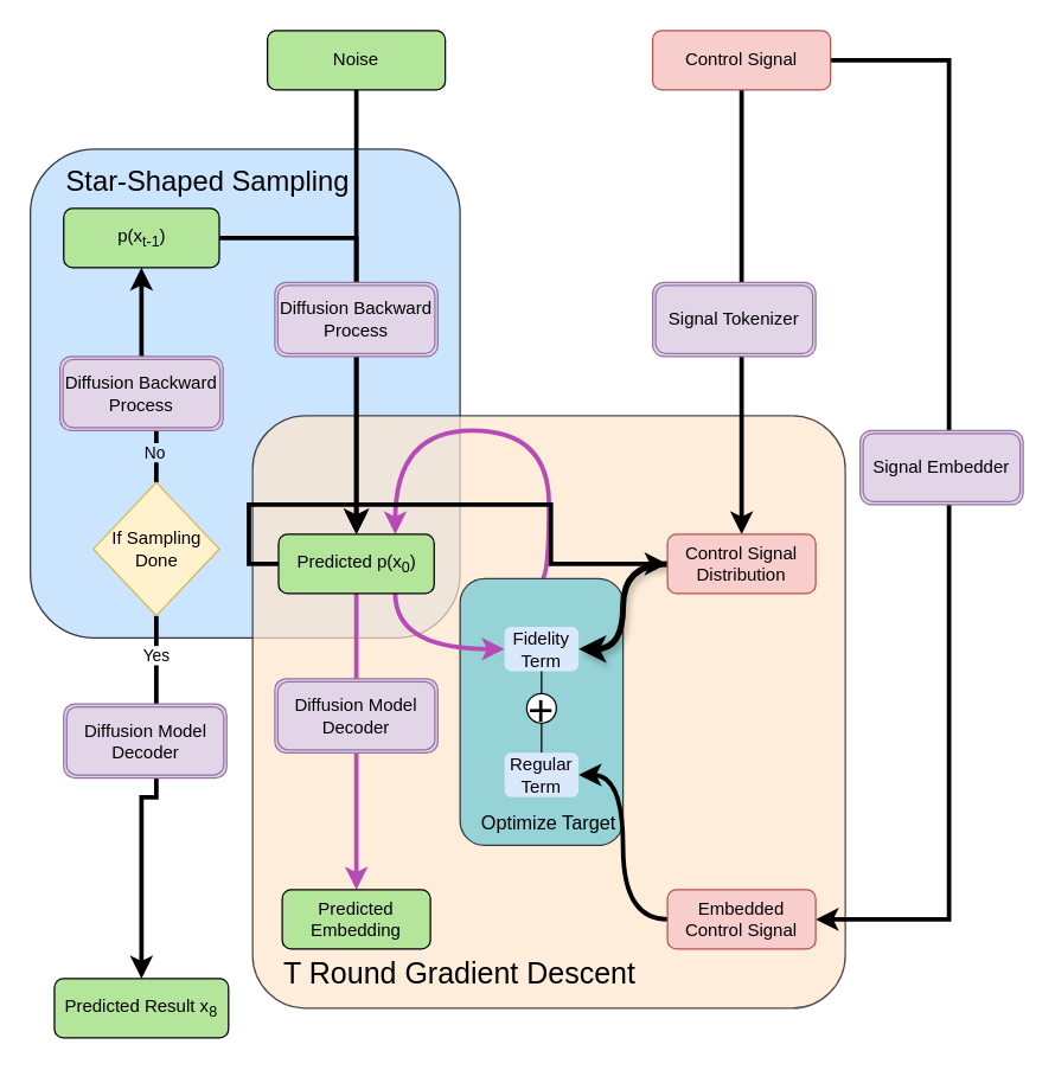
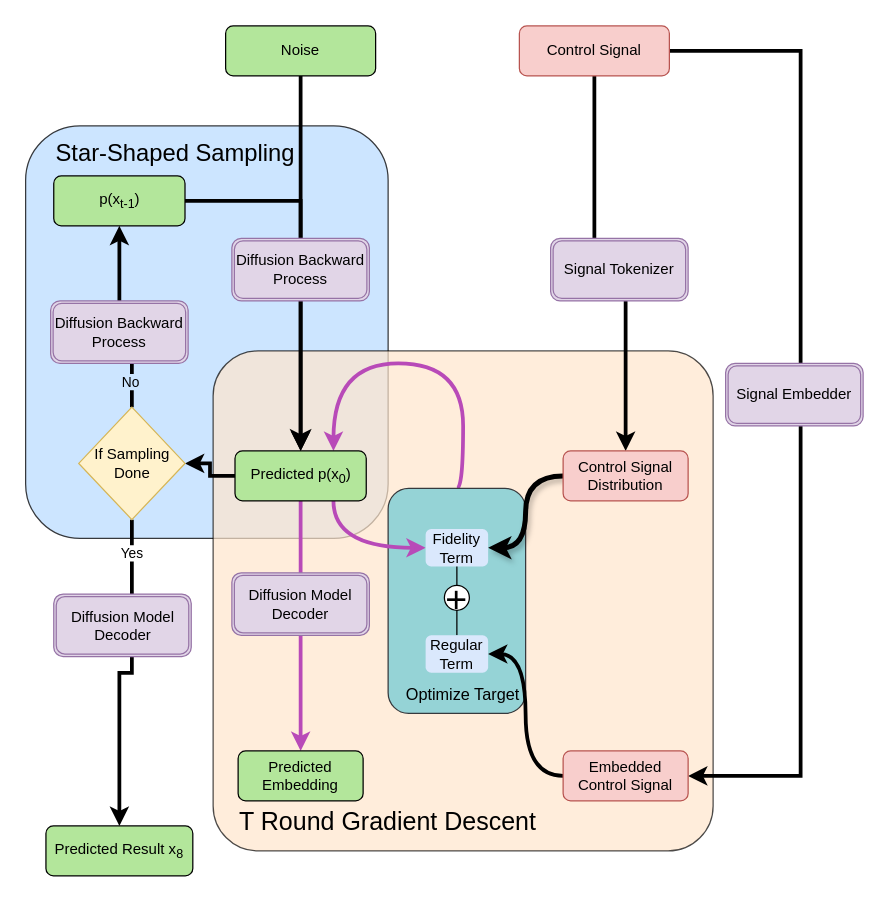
  <mxCell id="0" />
  <mxCell id="1" parent="0" />
  <mxCell id="2" value="" style="rounded=1;whiteSpace=wrap;html=1;fillColor=#cce5ff;strokeColor=#36393d;" parent="1" vertex="1"><mxGeometry x="20" y="100" width="290" height="330" as="geometry" /></mxCell>
  <mxCell id="3" value="" style="rounded=1;whiteSpace=wrap;html=1;fillColor=#FFE6CC;arcSize=9;textOpacity=50;textShadow=0;opacity=70;" parent="1" vertex="1"><mxGeometry x="170" y="280" width="400" height="400" as="geometry" /></mxCell>
  <mxCell id="4" style="edgeStyle=orthogonalEdgeStyle;rounded=0;orthogonalLoop=1;jettySize=auto;html=1;exitX=0.5;exitY=0;exitDx=0;exitDy=0;entryX=0;entryY=0.25;entryDx=0;entryDy=0;curved=1;strokeWidth=3;fillColor=#e1d5e7;strokeColor=#B84AB8;" parent="1" source="5" target="13" edge="1"><mxGeometry relative="1" as="geometry"><Array as="points"><mxPoint x="370" y="390" /><mxPoint x="370" y="290" /><mxPoint x="266" y="290" /></Array></mxGeometry></mxCell>
  <mxCell id="5" value="" style="rounded=1;whiteSpace=wrap;html=1;fillColor=#95D3D6;strokeColor=#36393d;" parent="1" vertex="1"><mxGeometry x="310" y="390" width="110" height="180" as="geometry" /></mxCell>
  <mxCell id="6" style="edgeStyle=orthogonalEdgeStyle;rounded=0;orthogonalLoop=1;jettySize=auto;html=1;exitX=0.5;exitY=1;exitDx=0;exitDy=0;entryX=0.5;entryY=0;entryDx=0;entryDy=0;strokeWidth=3;" parent="1" source="8" target="19" edge="1"><mxGeometry relative="1" as="geometry" /></mxCell>
  <mxCell id="7" style="edgeStyle=orthogonalEdgeStyle;rounded=0;orthogonalLoop=1;jettySize=auto;html=1;exitX=1;exitY=0.5;exitDx=0;exitDy=0;entryX=1;entryY=0.5;entryDx=0;entryDy=0;strokeWidth=3;" parent="1" source="8" target="17" edge="1"><mxGeometry relative="1" as="geometry"><Array as="points"><mxPoint x="640" y="40" /><mxPoint x="640" y="620" /></Array></mxGeometry></mxCell>
- <mxCell id="8" value="Control Signal" style="rounded=1;whiteSpace=wrap;html=1;fontSize=12;glass=0;strokeWidth=1;shadow=0;fillColor=#F8CECC;strokeColor=#B85450;" parent="1" vertex="1"><mxGeometry x="440" y="20" width="120" height="40" as="geometry" /></mxCell>
+ <mxCell id="8" value="Control Signal" style="rounded=1;whiteSpace=wrap;html=1;fontSize=12;glass=0;strokeWidth=1;shadow=0;fillColor=#F8CECC;strokeColor=#B85450;" parent="1" vertex="1"><mxGeometry x="415" y="20" width="120" height="40" as="geometry" /></mxCell>
  <mxCell id="9" style="edgeStyle=orthogonalEdgeStyle;rounded=0;orthogonalLoop=1;jettySize=auto;html=1;exitX=1;exitY=0.5;exitDx=0;exitDy=0;strokeWidth=3;strokeColor=#B84AB8;" parent="1" source="13" target="20" edge="1"><mxGeometry relative="1" as="geometry"><mxPoint x="240" y="390" as="sourcePoint" /></mxGeometry></mxCell>
  <mxCell id="10" style="edgeStyle=orthogonalEdgeStyle;rounded=0;orthogonalLoop=1;jettySize=auto;html=1;exitX=1;exitY=0.25;exitDx=0;exitDy=0;entryX=0;entryY=0.5;entryDx=0;entryDy=0;curved=1;strokeWidth=3;strokeColor=#B84AB8;" parent="1" source="13" target="23" edge="1"><mxGeometry relative="1" as="geometry"><mxPoint x="266.25" y="390" as="sourcePoint" /></mxGeometry></mxCell>
  <mxCell id="11" value="Yes" style="edgeStyle=orthogonalEdgeStyle;rounded=0;orthogonalLoop=1;jettySize=auto;html=1;exitX=0.5;exitY=1;exitDx=0;exitDy=0;strokeWidth=3;entryX=0;entryY=0.5;entryDx=0;entryDy=0;" parent="1" source="37" target="40" edge="1"><mxGeometry x="-0.788" relative="1" as="geometry"><mxPoint x="95" y="660" as="targetPoint" /><mxPoint as="offset" /></mxGeometry></mxCell>
- <mxCell id="12" style="edgeStyle=orthogonalEdgeStyle;rounded=0;orthogonalLoop=1;jettySize=auto;html=1;exitX=0.5;exitY=1;exitDx=0;exitDy=0;strokeWidth=3;" parent="1" source="13" target="19" edge="1"><mxGeometry relative="1" as="geometry" /></mxCell>
+ <mxCell id="12" style="edgeStyle=orthogonalEdgeStyle;rounded=0;orthogonalLoop=1;jettySize=auto;html=1;exitX=0.5;exitY=1;exitDx=0;exitDy=0;entryX=1;entryY=0.5;entryDx=0;entryDy=0;strokeWidth=3;" parent="1" source="13" target="37" edge="1"><mxGeometry relative="1" as="geometry" /></mxCell>
  <mxCell id="13" value="Predicted p(x&lt;sub&gt;0&lt;/sub&gt;)" style="rounded=1;whiteSpace=wrap;html=1;fontSize=12;glass=0;strokeWidth=1;shadow=0;fillColor=#B3E69B;direction=south;strokeColor=default;" parent="1" vertex="1"><mxGeometry x="187.5" y="360" width="105" height="40" as="geometry" /></mxCell>
  <mxCell id="14" style="edgeStyle=orthogonalEdgeStyle;rounded=0;orthogonalLoop=1;jettySize=auto;html=1;exitX=0.5;exitY=1;exitDx=0;exitDy=0;entryX=0;entryY=0.5;entryDx=0;entryDy=0;strokeWidth=3;" parent="1" source="15" target="13" edge="1"><mxGeometry relative="1" as="geometry" /></mxCell>
  <mxCell id="15" value="Noise" style="rounded=1;whiteSpace=wrap;html=1;fontSize=12;glass=0;strokeWidth=1;shadow=0;fillColor=#B3E69B;strokeColor=default;" parent="1" vertex="1"><mxGeometry x="180" y="20" width="120" height="40" as="geometry" /></mxCell>
  <mxCell id="16" style="edgeStyle=orthogonalEdgeStyle;rounded=0;orthogonalLoop=1;jettySize=auto;html=1;exitX=0;exitY=0.5;exitDx=0;exitDy=0;entryX=1;entryY=0.5;entryDx=0;entryDy=0;curved=1;strokeWidth=3;" parent="1" source="17" target="28" edge="1"><mxGeometry relative="1" as="geometry"><mxPoint x="440" y="555" as="sourcePoint" /></mxGeometry></mxCell>
  <mxCell id="17" value="&lt;div&gt;&lt;span style=&quot;background-color: transparent; color: light-dark(rgb(0, 0, 0), rgb(255, 255, 255));&quot;&gt;Embedded Control Signal&lt;/span&gt;&lt;/div&gt;" style="rounded=1;whiteSpace=wrap;html=1;fontSize=12;glass=0;strokeWidth=1;shadow=0;fillColor=#f8cecc;strokeColor=#B85450;" parent="1" vertex="1"><mxGeometry x="450" y="600" width="100" height="40" as="geometry" /></mxCell>
  <mxCell id="18" style="edgeStyle=orthogonalEdgeStyle;rounded=0;orthogonalLoop=1;jettySize=auto;html=1;exitX=0;exitY=0.5;exitDx=0;exitDy=0;entryX=1;entryY=0.5;entryDx=0;entryDy=0;curved=1;flowAnimation=0;shadow=1;strokeWidth=4;" parent="1" source="19" target="23" edge="1"><mxGeometry relative="1" as="geometry"><mxPoint x="440" y="330" as="sourcePoint" /></mxGeometry></mxCell>
  <mxCell id="19" value="Control Signal&lt;div&gt;Distribution&lt;/div&gt;" style="rounded=1;whiteSpace=wrap;html=1;fontSize=12;glass=0;strokeWidth=1;shadow=0;fillColor=#f8cecc;strokeColor=#B85450;" parent="1" vertex="1"><mxGeometry x="450" y="360" width="100" height="40" as="geometry" /></mxCell>
  <mxCell id="20" value="Predicted Embedding" style="rounded=1;whiteSpace=wrap;html=1;fontSize=12;glass=0;strokeWidth=1;shadow=0;fillColor=#B3E69B;strokeColor=default;" parent="1" vertex="1"><mxGeometry x="190" y="600" width="100" height="40" as="geometry" /></mxCell>
  <mxCell id="21" style="edgeStyle=orthogonalEdgeStyle;rounded=0;orthogonalLoop=1;jettySize=auto;html=1;exitX=0.5;exitY=1;exitDx=0;exitDy=0;entryX=0.5;entryY=0;entryDx=0;entryDy=0;endArrow=none;startFill=0;" parent="1" source="32" target="28" edge="1"><mxGeometry relative="1" as="geometry" /></mxCell>
  <mxCell id="22" style="edgeStyle=orthogonalEdgeStyle;rounded=0;orthogonalLoop=1;jettySize=auto;html=1;exitX=0.5;exitY=0;exitDx=0;exitDy=0;entryX=0;entryY=0.5;entryDx=0;entryDy=0;fontSize=12;startSize=8;endSize=8;strokeWidth=3;" parent="1" source="33" target="13" edge="1"><mxGeometry relative="1" as="geometry" /></mxCell>
  <mxCell id="23" value="Fidelity Term" style="shape=ext;double=0;rounded=1;whiteSpace=wrap;html=1;fillColor=#dae8fc;strokeColor=none;" parent="1" vertex="1"><mxGeometry x="340" y="422.5" width="50" height="30" as="geometry" /></mxCell>
  <mxCell id="24" value="Diffusion Backward Process" style="shape=ext;double=1;rounded=1;whiteSpace=wrap;html=1;fillColor=#e1d5e7;strokeColor=#9673a6;" parent="1" vertex="1"><mxGeometry x="185" y="190" width="110" height="50" as="geometry" /></mxCell>
  <mxCell id="25" value="Signal Embedder" style="shape=ext;double=1;rounded=1;whiteSpace=wrap;html=1;fillColor=#e1d5e7;strokeColor=#9673a6;" parent="1" vertex="1"><mxGeometry x="580" y="290" width="110" height="50" as="geometry" /></mxCell>
  <mxCell id="26" value="Diffusion Model Decoder" style="shape=ext;double=1;rounded=1;whiteSpace=wrap;html=1;fillColor=#e1d5e7;strokeColor=#9673a6;" parent="1" vertex="1"><mxGeometry x="185" y="457.5" width="110" height="50" as="geometry" /></mxCell>
  <mxCell id="27" value="&lt;span style=&quot;color: rgb(0, 0, 0); float: none; display: inline !important;&quot;&gt;Signal Tokenizer&lt;/span&gt;" style="shape=ext;double=1;rounded=1;whiteSpace=wrap;html=1;fillColor=#e1d5e7;strokeColor=#9673a6;" parent="1" vertex="1"><mxGeometry x="440" y="190" width="110" height="50" as="geometry" /></mxCell>
  <mxCell id="28" value="Regular Term" style="shape=ext;double=0;rounded=1;whiteSpace=wrap;html=1;fillColor=#dae8fc;strokeColor=none;" parent="1" vertex="1"><mxGeometry x="340" y="507.5" width="50" height="30" as="geometry" /></mxCell>
  <mxCell id="29" value="T Round Gradient Descent" style="shape=table;startSize=0;container=1;collapsible=0;childLayout=tableLayout;fontSize=20;fillColor=none;strokeColor=none;" parent="1" vertex="1"><mxGeometry x="280" y="625" width="60" height="60" as="geometry" /></mxCell>
  <mxCell id="30" value="Optimize Target" style="shape=table;startSize=0;container=1;collapsible=0;childLayout=tableLayout;fontSize=13;fillColor=none;strokeColor=none;" parent="1" vertex="1"><mxGeometry x="340" y="524.5" width="60" height="60" as="geometry" /></mxCell>
  <mxCell id="31" value="" style="edgeStyle=orthogonalEdgeStyle;rounded=0;orthogonalLoop=1;jettySize=auto;html=1;exitX=0.5;exitY=1;exitDx=0;exitDy=0;entryX=0.5;entryY=0;entryDx=0;entryDy=0;endArrow=none;startFill=0;" parent="1" source="23" target="32" edge="1"><mxGeometry relative="1" as="geometry"><mxPoint x="365" y="485" as="sourcePoint" /><mxPoint x="365" y="515" as="targetPoint" /></mxGeometry></mxCell>
  <mxCell id="32" value="&lt;font style=&quot;font-size: 30px;&quot;&gt;+&lt;/font&gt;" style="ellipse;whiteSpace=wrap;html=1;" parent="1" vertex="1"><mxGeometry x="355" y="467.5" width="20" height="20" as="geometry" /></mxCell>
  <mxCell id="33" value="p(x&lt;sub&gt;t-1&lt;/sub&gt;)" style="rounded=1;whiteSpace=wrap;html=1;fontSize=12;glass=0;strokeWidth=1;shadow=0;fillColor=#B3E69B;direction=south;strokeColor=default;" parent="1" vertex="1"><mxGeometry x="42.5" y="140" width="105" height="40" as="geometry" /></mxCell>
  <mxCell id="34" value="Star-Shaped Sampling" style="shape=table;startSize=0;container=1;collapsible=0;childLayout=tableLayout;fontSize=19;fillColor=none;strokeColor=none;" parent="1" vertex="1"><mxGeometry x="110" y="90" width="60" height="60" as="geometry" /></mxCell>
  <mxCell id="35" style="edgeStyle=orthogonalEdgeStyle;rounded=0;orthogonalLoop=1;jettySize=auto;html=1;exitX=0.5;exitY=0;exitDx=0;exitDy=0;entryX=1;entryY=0.5;entryDx=0;entryDy=0;strokeWidth=3;" parent="1" source="37" target="33" edge="1"><mxGeometry relative="1" as="geometry" /></mxCell>
  <mxCell id="36" value="No" style="edgeLabel;html=1;align=center;verticalAlign=middle;resizable=0;points=[];labelBackgroundColor=#CCE5FF;" parent="35" vertex="1" connectable="0"><mxGeometry x="-0.729" y="2" relative="1" as="geometry"><mxPoint as="offset" /></mxGeometry></mxCell>
  <mxCell id="37" value="If Sampling Done" style="rhombus;whiteSpace=wrap;html=1;fillColor=#fff2cc;strokeColor=#d6b656;" parent="1" vertex="1"><mxGeometry x="62.5" y="325" width="85" height="90" as="geometry" /></mxCell>
  <mxCell id="38" value="Diffusion Backward Process" style="shape=ext;double=1;rounded=1;whiteSpace=wrap;html=1;fillColor=#e1d5e7;strokeColor=#9673a6;" parent="1" vertex="1"><mxGeometry x="40" y="240" width="110" height="50" as="geometry" /></mxCell>
  <mxCell id="39" value="Diffusion Model Decoder" style="shape=ext;double=1;rounded=1;whiteSpace=wrap;html=1;fillColor=#e1d5e7;strokeColor=#9673a6;" parent="1" vertex="1"><mxGeometry x="42.5" y="474.5" width="110" height="50" as="geometry" /></mxCell>
  <mxCell id="40" value="Predicted Result x&lt;sub&gt;8&lt;/sub&gt;" style="rounded=1;whiteSpace=wrap;html=1;fontSize=12;glass=0;strokeWidth=1;shadow=0;fillColor=#B3E69B;direction=south;strokeColor=default;" parent="1" vertex="1"><mxGeometry x="36.25" y="660" width="117.5" height="40" as="geometry" /></mxCell>
